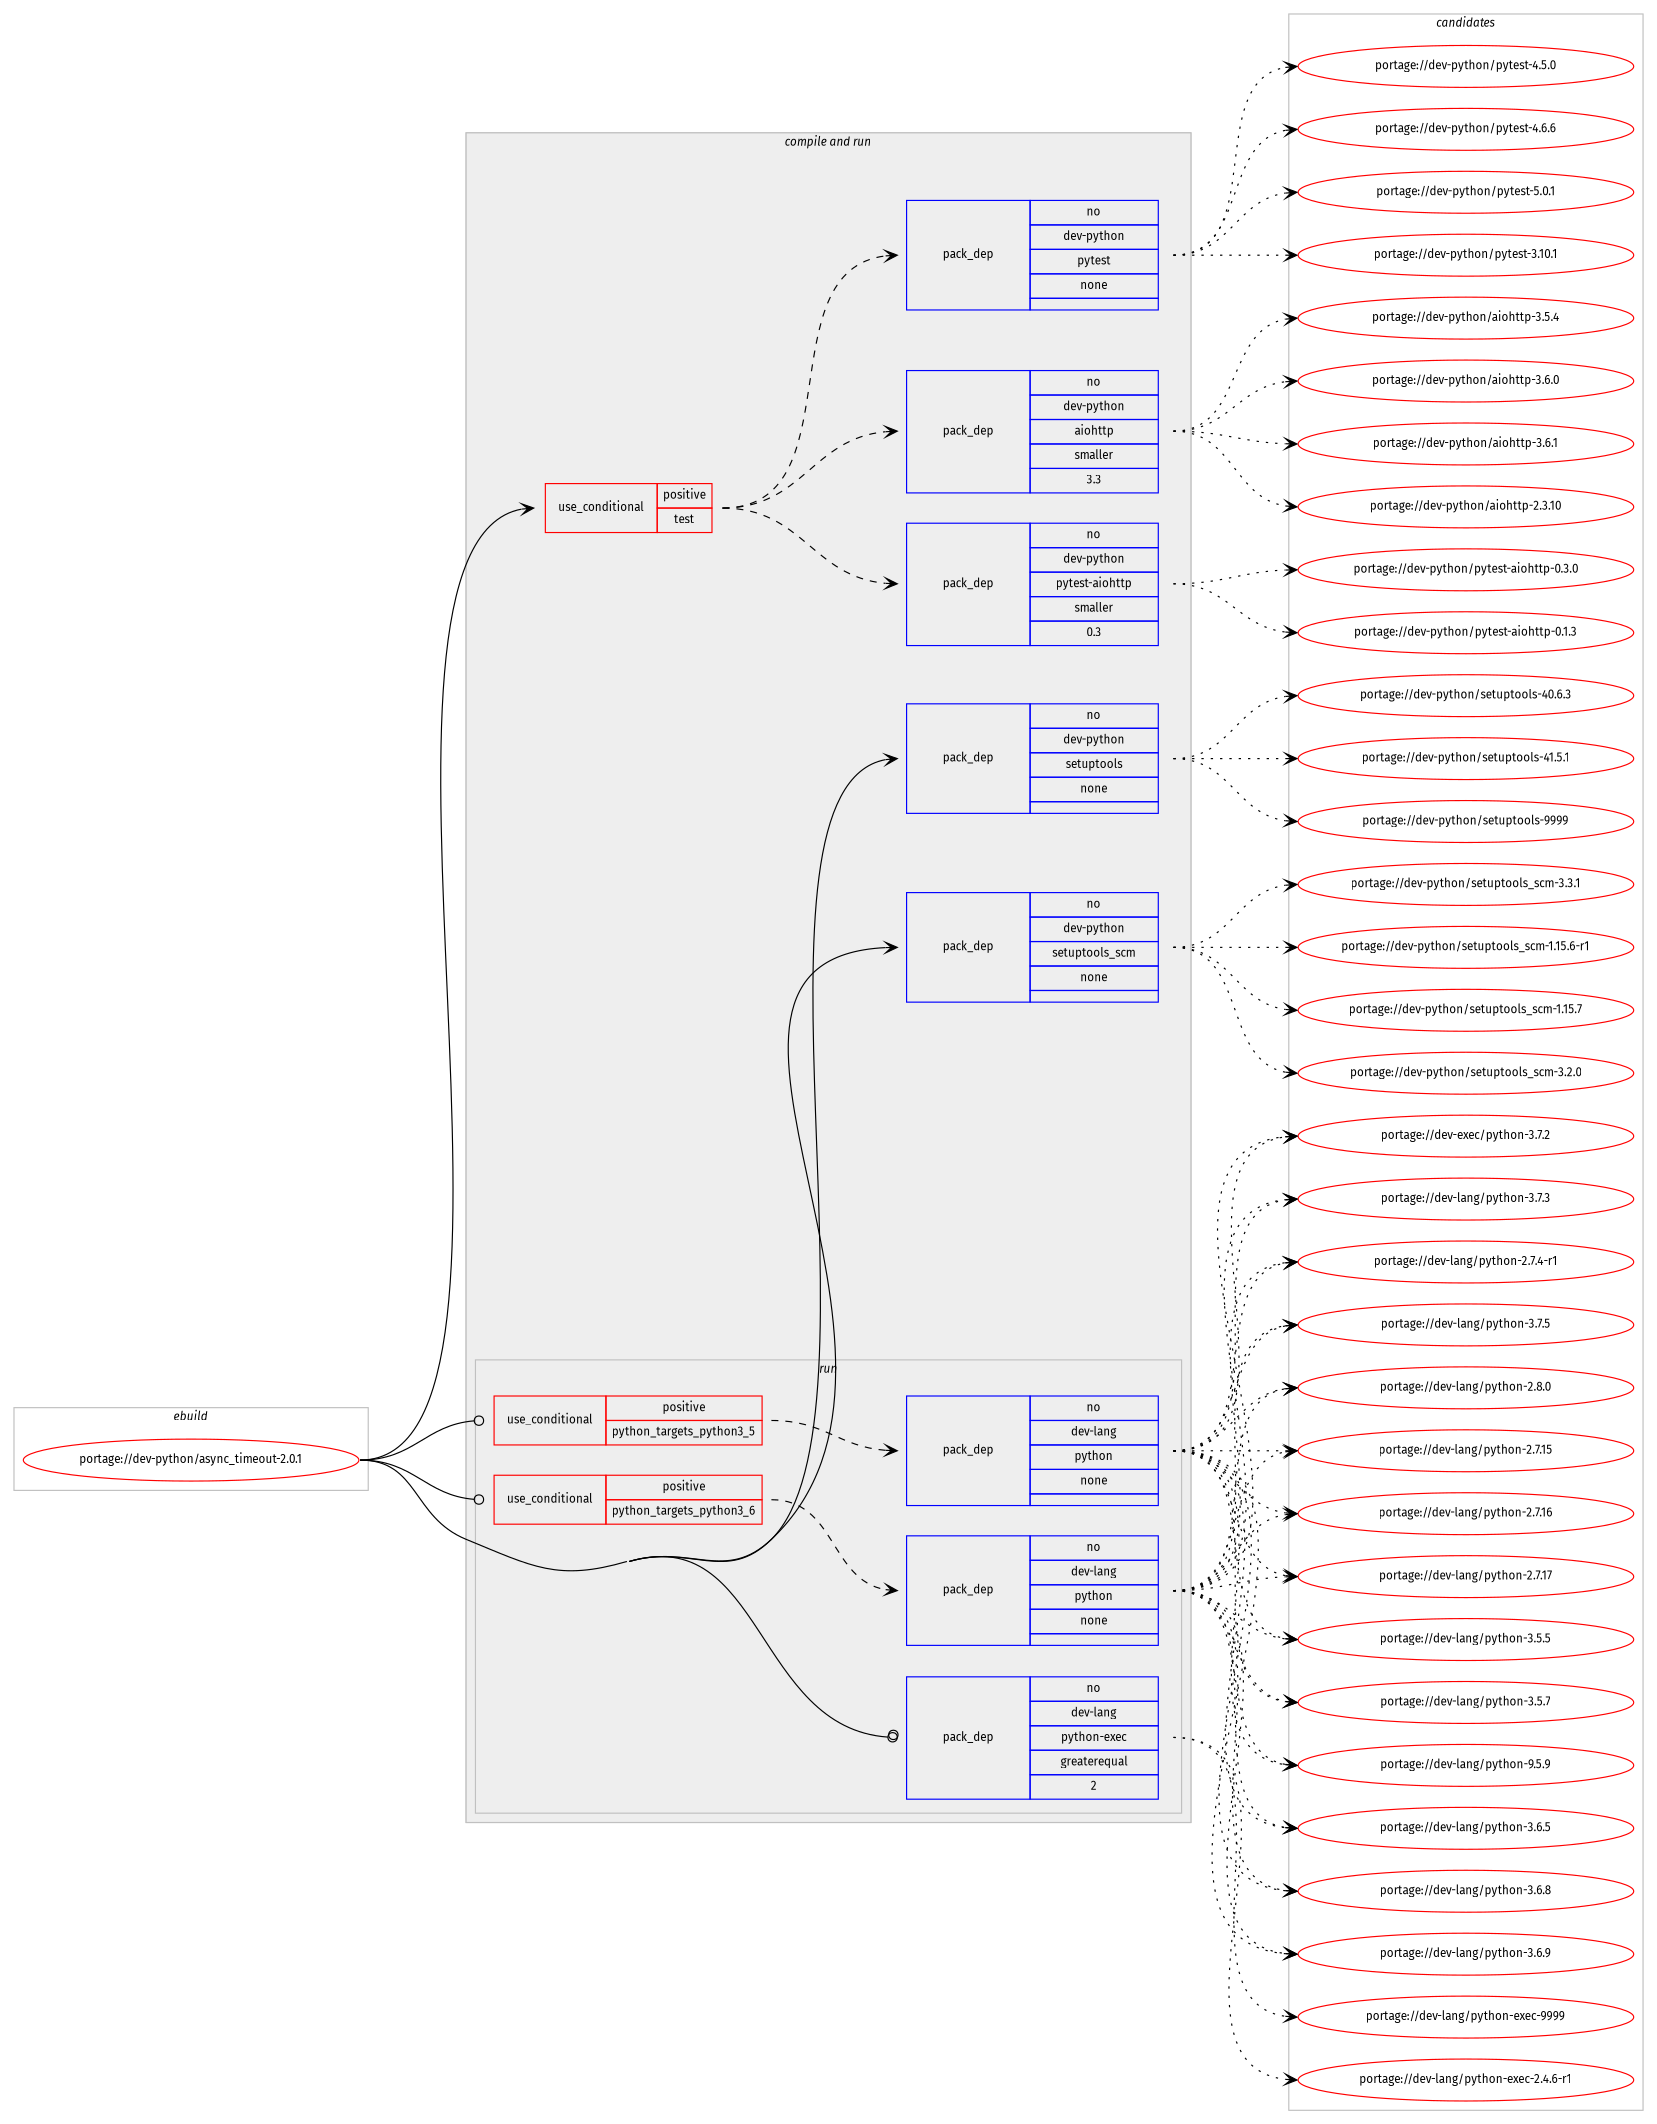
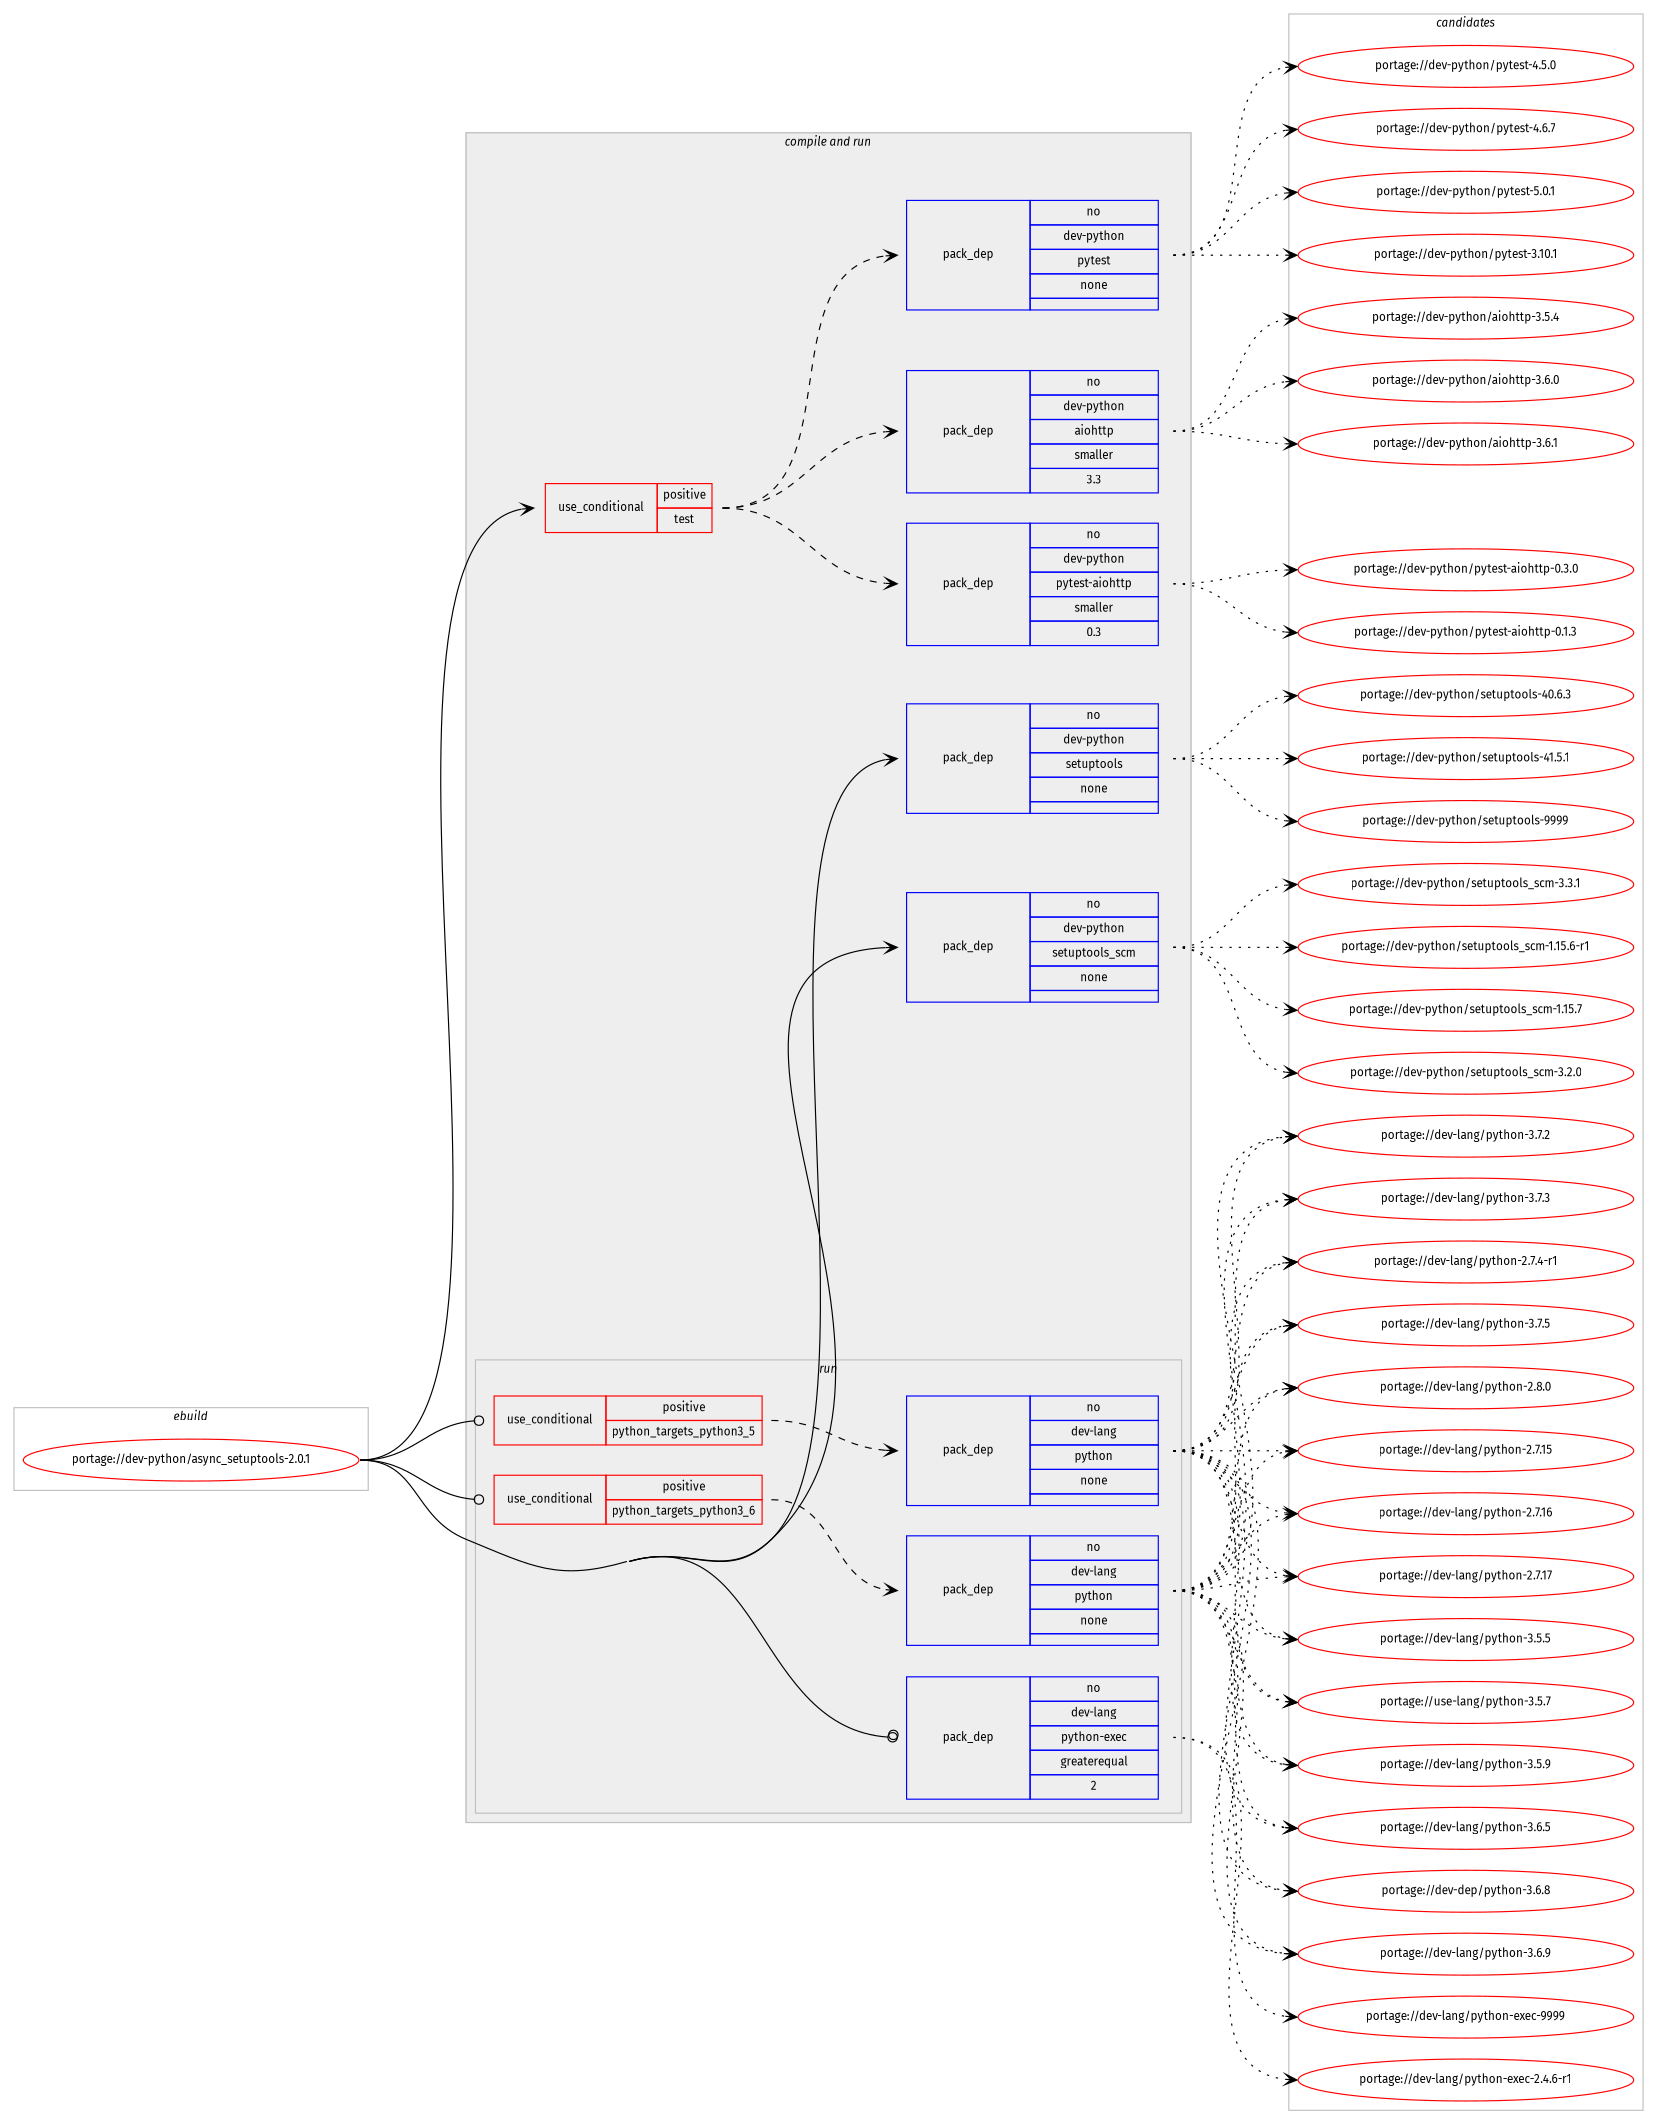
  digraph {
    compound=true
    concentrate=true
    fontname="Fira Sans"
    fontsize=10
    newrank=true
    rankdir=LR
    ranksep=1.5
    node [color=red fontname="Fira Sans" fontsize=10]
    edge [arrowhead=vee fontname="Fira Sans" headport=w style=dotted tailport=e weight=100]
-   n1 [label="portage://dev-python/async_timeout-2.0.1" width=4]
+   n1 [label="portage://dev-python/async_setuptools-2.0.1" width=4]
    n2 [color=blue label=<<TABLE BORDER="0" CELLBORDER="1" CELLSPACING="0" CELLPADDING="4" WIDTH="220"><TR><TD ROWSPAN="6" CELLPADDING="30">pack_dep</TD></TR><TR><TD WIDTH="110">no</TD></TR><TR><TD>dev-python</TD></TR><TR><TD>aiohttp</TD></TR><TR><TD>smaller</TD></TR><TR><TD>3.3</TD></TR></TABLE>> shape=none]
    n3 [color=blue label=<<TABLE BORDER="0" CELLBORDER="1" CELLSPACING="0" CELLPADDING="4" WIDTH="220"><TR><TD ROWSPAN="6" CELLPADDING="30">pack_dep</TD></TR><TR><TD WIDTH="110">no</TD></TR><TR><TD>dev-python</TD></TR><TR><TD>pytest</TD></TR><TR><TD>none</TD></TR><TR><TD></TD></TR></TABLE>> shape=none]
    n4 [color=blue label=<<TABLE BORDER="0" CELLBORDER="1" CELLSPACING="0" CELLPADDING="4" WIDTH="220"><TR><TD ROWSPAN="6" CELLPADDING="30">pack_dep</TD></TR><TR><TD WIDTH="110">no</TD></TR><TR><TD>dev-python</TD></TR><TR><TD>pytest-aiohttp</TD></TR><TR><TD>smaller</TD></TR><TR><TD>0.3</TD></TR></TABLE>> shape=none]
    n5 [label=<<TABLE BORDER="0" CELLBORDER="1" CELLSPACING="0" CELLPADDING="4"><TR><TD ROWSPAN="3" CELLPADDING="10">use_conditional</TD></TR><TR><TD>positive</TD></TR><TR><TD>test</TD></TR></TABLE>> shape=none]
    n6 [color=blue label=<<TABLE BORDER="0" CELLBORDER="1" CELLSPACING="0" CELLPADDING="4" WIDTH="220"><TR><TD ROWSPAN="6" CELLPADDING="30">pack_dep</TD></TR><TR><TD WIDTH="110">no</TD></TR><TR><TD>dev-python</TD></TR><TR><TD>setuptools</TD></TR><TR><TD>none</TD></TR><TR><TD></TD></TR></TABLE>> shape=none]
    n7 [color=blue label=<<TABLE BORDER="0" CELLBORDER="1" CELLSPACING="0" CELLPADDING="4" WIDTH="220"><TR><TD ROWSPAN="6" CELLPADDING="30">pack_dep</TD></TR><TR><TD WIDTH="110">no</TD></TR><TR><TD>dev-python</TD></TR><TR><TD>setuptools_scm</TD></TR><TR><TD>none</TD></TR><TR><TD></TD></TR></TABLE>> shape=none]
    n8 [color=blue label=<<TABLE BORDER="0" CELLBORDER="1" CELLSPACING="0" CELLPADDING="4" WIDTH="220"><TR><TD ROWSPAN="6" CELLPADDING="30">pack_dep</TD></TR><TR><TD WIDTH="110">no</TD></TR><TR><TD>dev-lang</TD></TR><TR><TD>python</TD></TR><TR><TD>none</TD></TR><TR><TD></TD></TR></TABLE>> shape=none]
    n9 [label=<<TABLE BORDER="0" CELLBORDER="1" CELLSPACING="0" CELLPADDING="4"><TR><TD ROWSPAN="3" CELLPADDING="10">use_conditional</TD></TR><TR><TD>positive</TD></TR><TR><TD>python_targets_python3_5</TD></TR></TABLE>> shape=none]
    n10 [color=blue label=<<TABLE BORDER="0" CELLBORDER="1" CELLSPACING="0" CELLPADDING="4" WIDTH="220"><TR><TD ROWSPAN="6" CELLPADDING="30">pack_dep</TD></TR><TR><TD WIDTH="110">no</TD></TR><TR><TD>dev-lang</TD></TR><TR><TD>python</TD></TR><TR><TD>none</TD></TR><TR><TD></TD></TR></TABLE>> shape=none]
    n11 [label=<<TABLE BORDER="0" CELLBORDER="1" CELLSPACING="0" CELLPADDING="4"><TR><TD ROWSPAN="3" CELLPADDING="10">use_conditional</TD></TR><TR><TD>positive</TD></TR><TR><TD>python_targets_python3_6</TD></TR></TABLE>> shape=none]
    n12 [color=blue label=<<TABLE BORDER="0" CELLBORDER="1" CELLSPACING="0" CELLPADDING="4" WIDTH="220"><TR><TD ROWSPAN="6" CELLPADDING="30">pack_dep</TD></TR><TR><TD WIDTH="110">no</TD></TR><TR><TD>dev-lang</TD></TR><TR><TD>python-exec</TD></TR><TR><TD>greaterequal</TD></TR><TR><TD>2</TD></TR></TABLE>> shape=none]
-   n13 [label="portage://dev-python/aiohttp-2.3.10" width=4]
    n14 [label="portage://dev-python/aiohttp-3.5.4" width=4]
    n15 [label="portage://dev-python/aiohttp-3.6.0" width=4]
    n16 [label="portage://dev-python/aiohttp-3.6.1" width=4]
    n17 [label="portage://dev-python/pytest-3.10.1" width=4]
    n18 [label="portage://dev-python/pytest-4.5.0" width=4]
-   n19 [label="portage://dev-python/pytest-4.6.6" width=4]
+   n19 [label="portage://dev-python/pytest-4.6.7" width=4]
    n20 [label="portage://dev-python/pytest-5.0.1" width=4]
    n21 [label="portage://dev-python/pytest-aiohttp-0.1.3" width=4]
    n22 [label="portage://dev-python/pytest-aiohttp-0.3.0" width=4]
    n23 [label="portage://dev-python/setuptools-40.6.3" width=4]
    n24 [label="portage://dev-python/setuptools-41.5.1" width=4]
    n25 [label="portage://dev-python/setuptools-9999" width=4]
    n26 [label="portage://dev-python/setuptools_scm-1.15.6-r1" width=4]
    n27 [label="portage://dev-python/setuptools_scm-1.15.7" width=4]
    n28 [label="portage://dev-python/setuptools_scm-3.2.0" width=4]
    n29 [label="portage://dev-python/setuptools_scm-3.3.1" width=4]
    n30 [label="portage://dev-lang/python-2.7.15" width=4]
    n31 [label="portage://dev-lang/python-2.7.16" width=4]
    n32 [label="portage://dev-lang/python-2.7.17" width=4]
    n33 [label="portage://dev-lang/python-3.5.5" width=4]
-   n34 [label="portage://dev-lang/python-3.5.7" width=4]
-   n35 [label="portage://dev-lang/python-9.5.9" width=4]
+   n34 [label="portage://use-lang/python-3.5.7" width=4]
+   n35 [label="portage://dev-lang/python-3.5.9" width=4]
    n36 [label="portage://dev-lang/python-3.6.5" width=4]
-   n37 [label="portage://dev-lang/python-3.6.8" width=4]
+   n37 [label="portage://dev-dep/python-3.6.8" width=4]
    n38 [label="portage://dev-lang/python-3.6.9" width=4]
-   n39 [label="portage://dev-exec/python-3.7.2" width=4]
+   n39 [label="portage://dev-lang/python-3.7.2" width=4]
    n40 [label="portage://dev-lang/python-3.7.3" width=4]
    n41 [label="portage://dev-lang/python-2.7.4-r1" width=4]
    n42 [label="portage://dev-lang/python-3.7.5" width=4]
    n43 [label="portage://dev-lang/python-2.8.0" width=4]
    n44 [label="portage://dev-lang/python-exec-2.4.6-r1" width=4]
    n45 [label="portage://dev-lang/python-exec-9999" width=4]
    subgraph cluster_1 {
      color=gray
      label=<<i>ebuild</i>>
      rank=same
      n1
    }
    subgraph cluster_2 {
      color=gray
      label=<<i>dependencies</i>>
      subgraph cluster_3 {
        color=gray
        fillcolor="#eeeeee"
        label=<<i>compile</i>>
        style=filled
        subgraph sub_4 {
          color=gray
          fillcolor="#eeeeee"
          label=<<i>compile</i>>
          style=filled
          n5
          subgraph sub_5 {
            color=gray
            fillcolor="#eeeeee"
            label=<<i>compile</i>>
            style=filled
            n2
          }
          subgraph sub_6 {
            color=gray
            fillcolor="#eeeeee"
            label=<<i>compile</i>>
            style=filled
            n3
          }
          subgraph sub_7 {
            color=gray
            fillcolor="#eeeeee"
            label=<<i>compile</i>>
            style=filled
            n4
          }
        }
        subgraph sub_8 {
          color=gray
          fillcolor="#eeeeee"
          label=<<i>compile</i>>
          style=filled
          n6
        }
        subgraph sub_9 {
          color=gray
          fillcolor="#eeeeee"
          label=<<i>compile</i>>
          style=filled
          n7
        }
      }
      subgraph cluster_10 {
        color=gray
        fillcolor="#eeeeee"
        label=<<i>compile and run</i>>
        style=filled
      }
      subgraph cluster_11 {
        color=gray
        fillcolor="#eeeeee"
        label=<<i>run</i>>
        style=filled
        subgraph sub_12 {
          color=gray
          fillcolor="#eeeeee"
          label=<<i>run</i>>
          style=filled
          n9
          subgraph sub_13 {
            color=gray
            fillcolor="#eeeeee"
            label=<<i>run</i>>
            style=filled
            n8
          }
        }
        subgraph sub_14 {
          color=gray
          fillcolor="#eeeeee"
          label=<<i>run</i>>
          style=filled
          n11
          subgraph sub_15 {
            color=gray
            fillcolor="#eeeeee"
            label=<<i>run</i>>
            style=filled
            n10
          }
        }
        subgraph sub_16 {
          color=gray
          fillcolor="#eeeeee"
          label=<<i>run</i>>
          style=filled
          n12
        }
      }
    }
    subgraph cluster_17 {
      color=gray
      label=<<i>candidates</i>>
      rank=same
      subgraph sub_18 {
        color=black
        label=<<i>candidates</i>>
        nodesep=1
        rank=same
-       n13
        n14
        n15
        n16
      }
      subgraph sub_19 {
        color=black
        label=<<i>candidates</i>>
        nodesep=1
        rank=same
        n17
        n18
        n19
        n20
      }
      subgraph sub_20 {
        color=black
        label=<<i>candidates</i>>
        nodesep=1
        rank=same
        n21
        n22
      }
      subgraph sub_21 {
        color=black
        label=<<i>candidates</i>>
        nodesep=1
        rank=same
        n23
        n24
        n25
      }
      subgraph sub_22 {
        color=black
        label=<<i>candidates</i>>
        nodesep=1
        rank=same
        n26
        n27
        n28
        n29
      }
      subgraph sub_23 {
        color=black
        label=<<i>candidates</i>>
        nodesep=1
        rank=same
        n30
        n31
        n32
        n33
        n34
        n35
        n36
        n37
        n38
        n39
        n40
        n41
        n42
        n43
      }
      subgraph sub_24 {
        color=black
        label=<<i>candidates</i>>
        nodesep=1
        rank=same
        n30
        n31
        n32
        n33
        n34
        n35
        n36
        n37
        n38
        n39
        n40
        n41
        n42
        n43
      }
      subgraph sub_25 {
        color=black
        label=<<i>candidates</i>>
        nodesep=1
        rank=same
        n44
        n45
      }
    }
    n1 -> n5 [style=solid weight=20]
    n1 -> n6 [style=solid weight=20]
    n1 -> n7 [style=solid weight=20]
    n1 -> n9 [arrowhead=odot style=solid weight=20]
    n1 -> n11 [arrowhead=odot style=solid weight=20]
    n1 -> n12 [arrowhead=odot style=solid weight=20]
-   n2 -> n13
    n2 -> n14
    n2 -> n15
    n2 -> n16
    n3 -> n17
    n3 -> n18
    n3 -> n19
    n3 -> n20
    n4 -> n21
    n4 -> n22
    n5 -> n2 [style=dashed weight=20]
    n5 -> n3 [style=dashed weight=20]
    n5 -> n4 [style=dashed weight=20]
    n6 -> n23
    n6 -> n24
    n6 -> n25
    n7 -> n26
    n7 -> n27
    n7 -> n28
    n7 -> n29
    n8 -> n30
    n8 -> n31
    n8 -> n32
    n8 -> n33
    n8 -> n34
    n8 -> n35
    n8 -> n36
    n8 -> n37
    n8 -> n38
    n8 -> n39
    n8 -> n40
    n8 -> n41
    n8 -> n42
    n8 -> n43
    n9 -> n8 [style=dashed weight=20]
    n10 -> n30
    n10 -> n31
    n10 -> n32
    n10 -> n33
    n10 -> n34
    n10 -> n35
    n10 -> n36
    n10 -> n37
    n10 -> n38
    n10 -> n39
    n10 -> n40
    n10 -> n41
    n10 -> n42
    n10 -> n43
    n11 -> n10 [style=dashed weight=20]
    n12 -> n44
    n12 -> n45
  }
